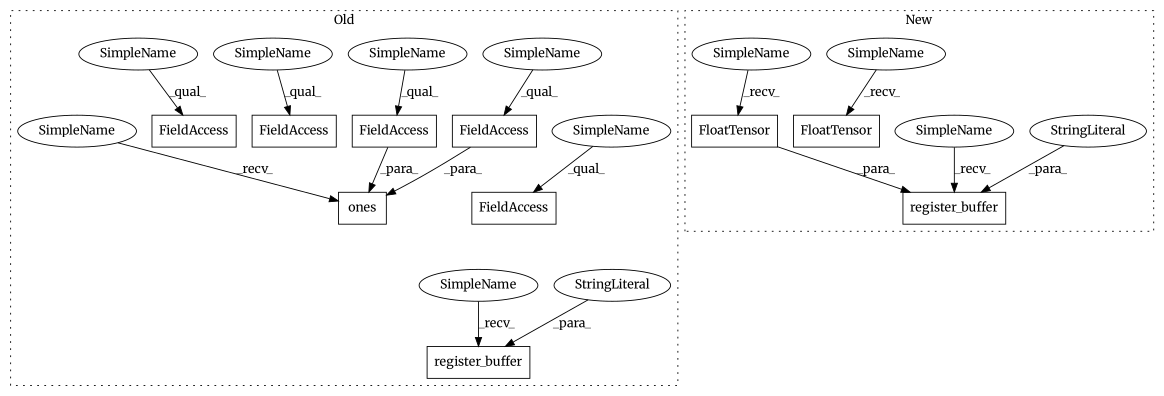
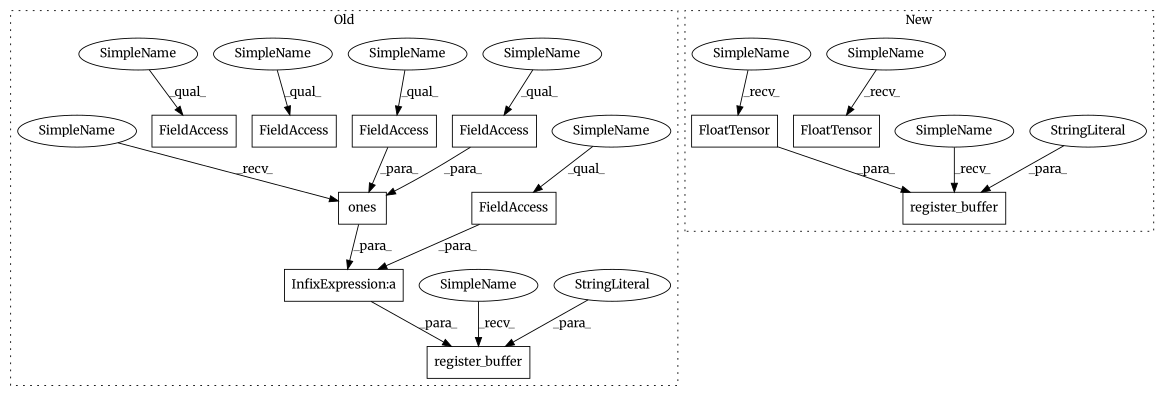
  digraph {
    fontname=Merriweather
    node [a=42 l=4 s=10030 shape=ellipse fontname=Merriweather]
    edge [fontname=Merriweather]
    n1 [a=32 l="5,1" label=ones s="10048,10079" shape=box]
+   n2 [a=27 l=3 label="InfixExpression:a" s=10039 shape=box]
    n3 [a=32 l="16,1" label=register_buffer s="10010,10080" shape=box]
    n4 [a=22 l=9 label=FieldAccess shape=box]
    n5 [a=22 l=15 label=FieldAccess s=10210 shape=box]
    n6 [a=22 l=10 label=FieldAccess s=10144 shape=box]
    n7 [a=22 l=10 label=FieldAccess s=10069 shape=box]
    n8 [a=22 l=15 label=FieldAccess s=10053 shape=box]
    n9 [a=45 l=3 label=StringLiteral s=10026]
    n10 [label=SimpleName s=10005]
    n11 [label=SimpleName]
    n12 [label=SimpleName s=10053]
    n13 [label=SimpleName s=10069]
    n14 [label=SimpleName s=10144]
    n15 [label=SimpleName s=10210]
    n16 [l=5 label=SimpleName s=10042]
    n17 [a=32 l=13 label=FloatTensor s=12956 shape=box]
    n18 [a=32 l="16,1" label=register_buffer s="12930,12969" shape=box]
    n19 [a=45 l=3 label=StringLiteral s=12946]
    n20 [a=32 l=13 label=FloatTensor s=13077 shape=box]
    n21 [label=SimpleName s=12925]
    n22 [l=5 label=SimpleName s=13071]
    n23 [l=5 label=SimpleName s=12950]
    subgraph cluster_1 {
      label=Old
      style=dotted
      n1
+     n2
      n3
      n4
      n5
      n6
      n7
      n8
      n9
      n10
      n11
      n12
      n13
      n14
      n15
      n16
    }
    subgraph cluster_2 {
      label=New
      style=dotted
      n17
      n18
      n19
      n20
      n21
      n22
      n23
    }
+   n1 -> n2 [label=_para_]
+   n2 -> n3 [label=_para_]
+   n4 -> n2 [label=_para_]
    n7 -> n1 [label=_para_]
    n8 -> n1 [label=_para_]
    n9 -> n3 [label=_para_]
    n10 -> n3 [label=_recv_]
    n11 -> n4 [label=_qual_]
    n12 -> n8 [label=_qual_]
    n13 -> n7 [label=_qual_]
    n14 -> n6 [label=_qual_]
    n15 -> n5 [label=_qual_]
    n16 -> n1 [label=_recv_]
    n17 -> n18 [label=_para_]
    n19 -> n18 [label=_para_]
    n21 -> n18 [label=_recv_]
    n22 -> n20 [label=_recv_]
    n23 -> n17 [label=_recv_]
  }
